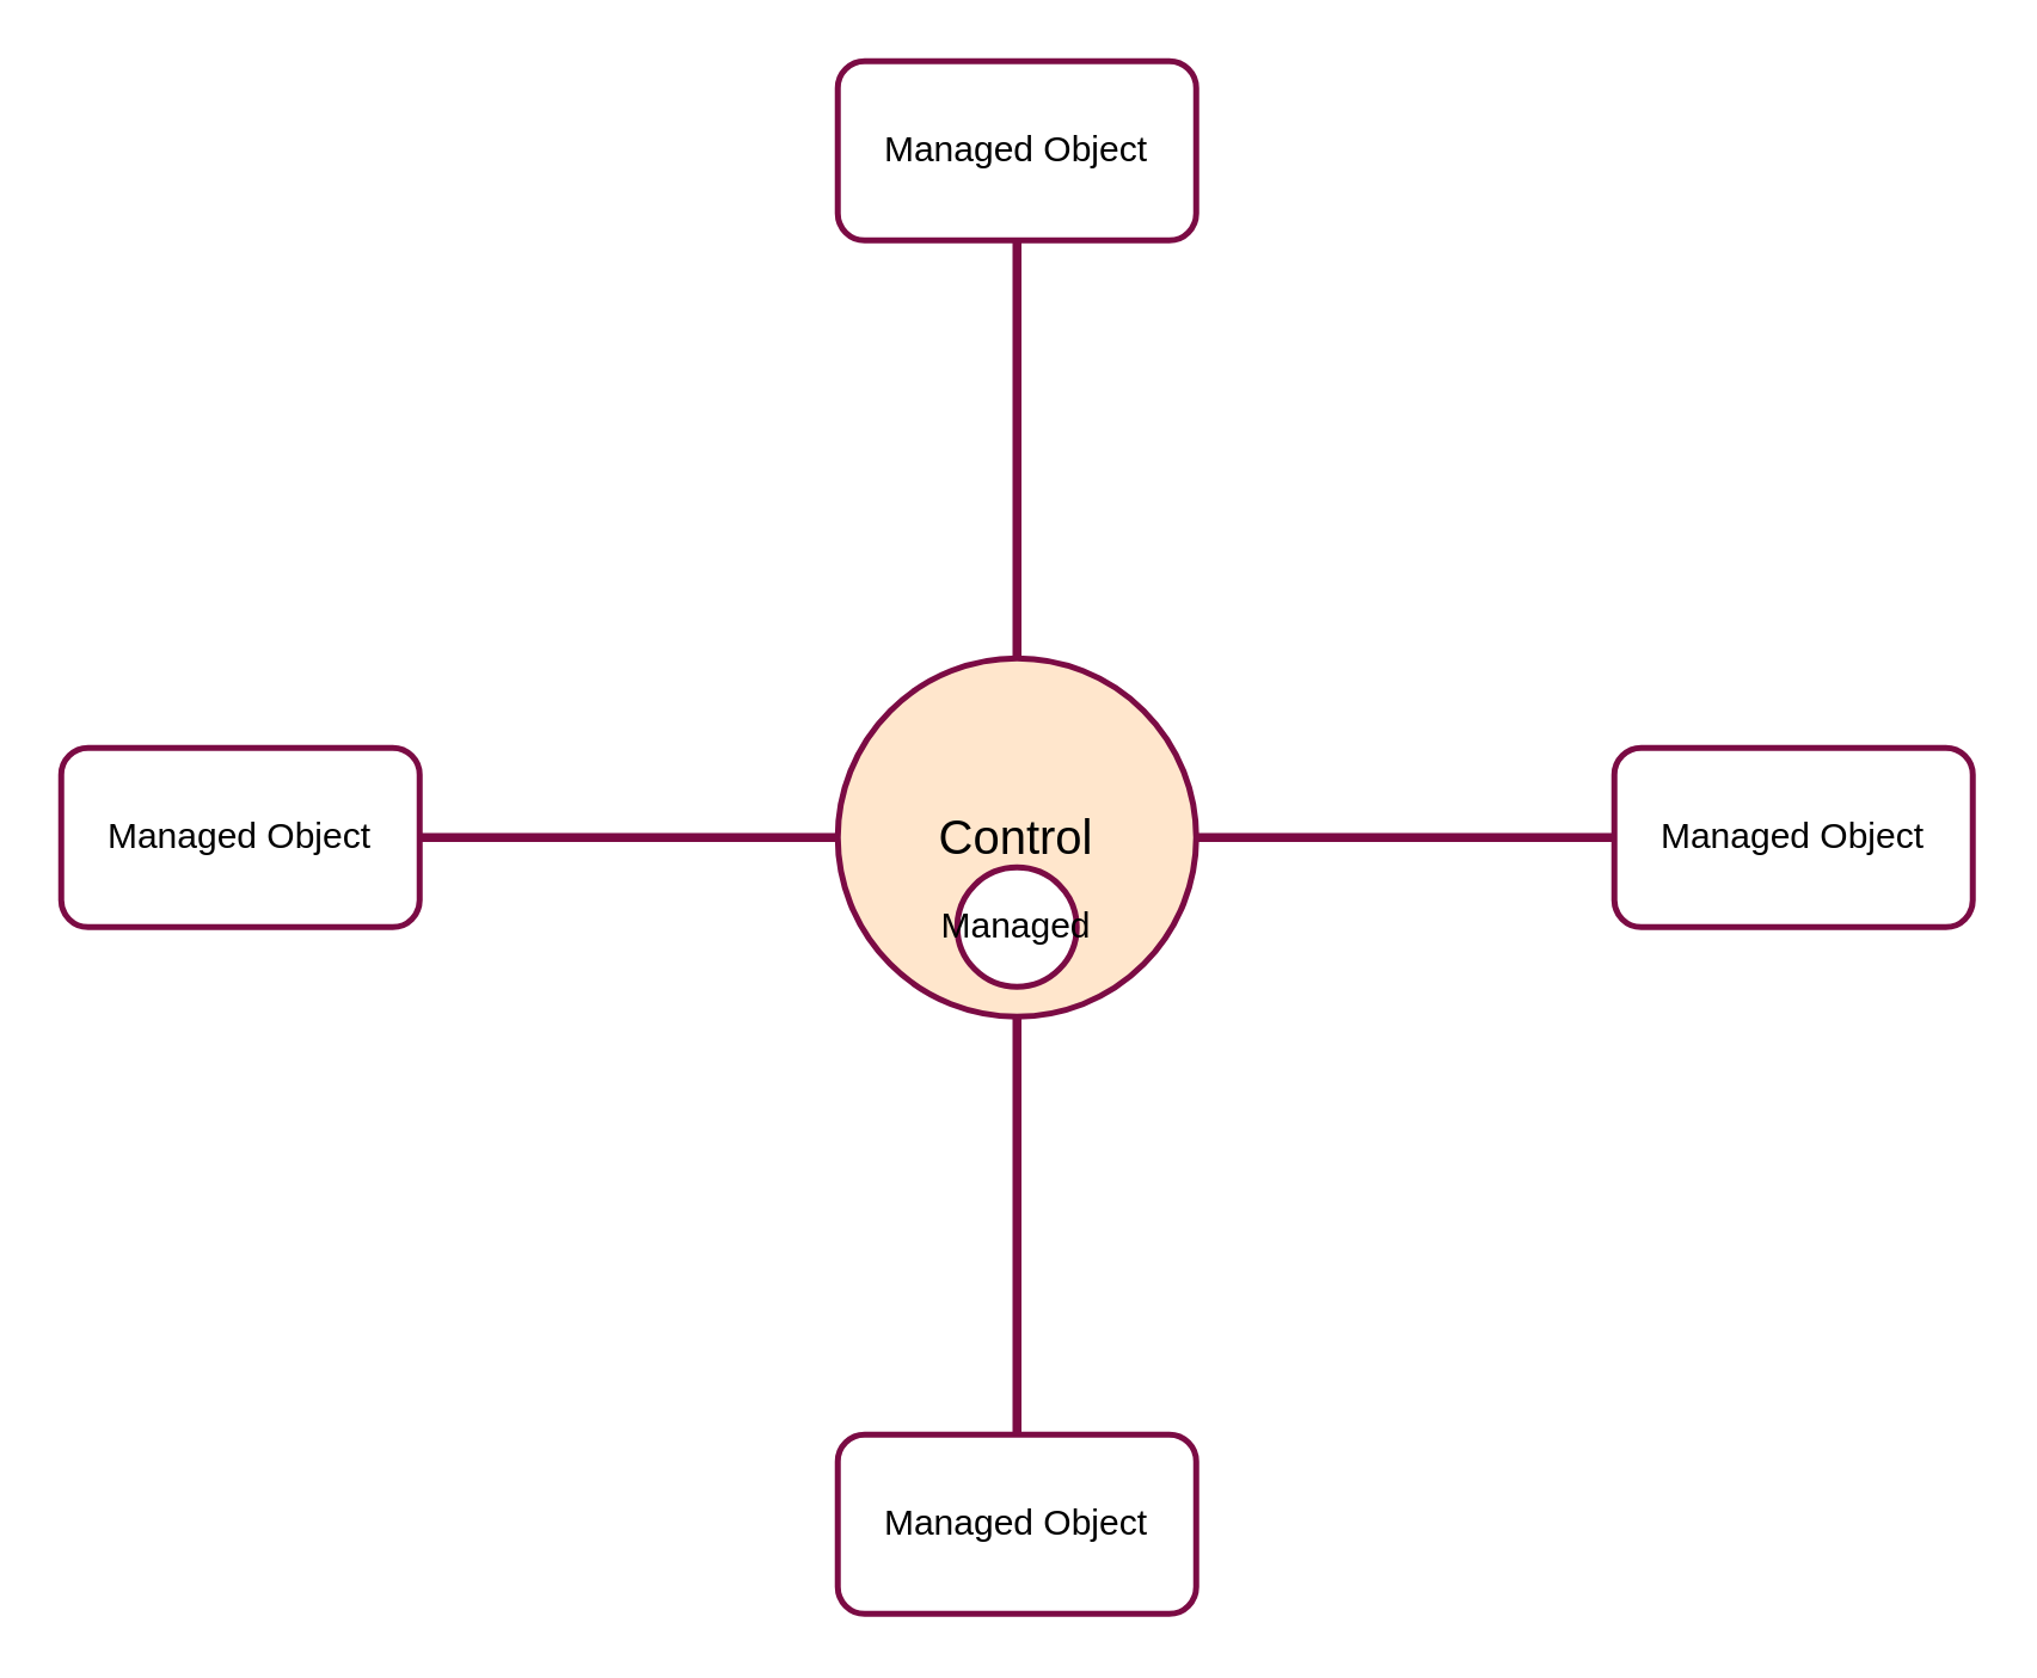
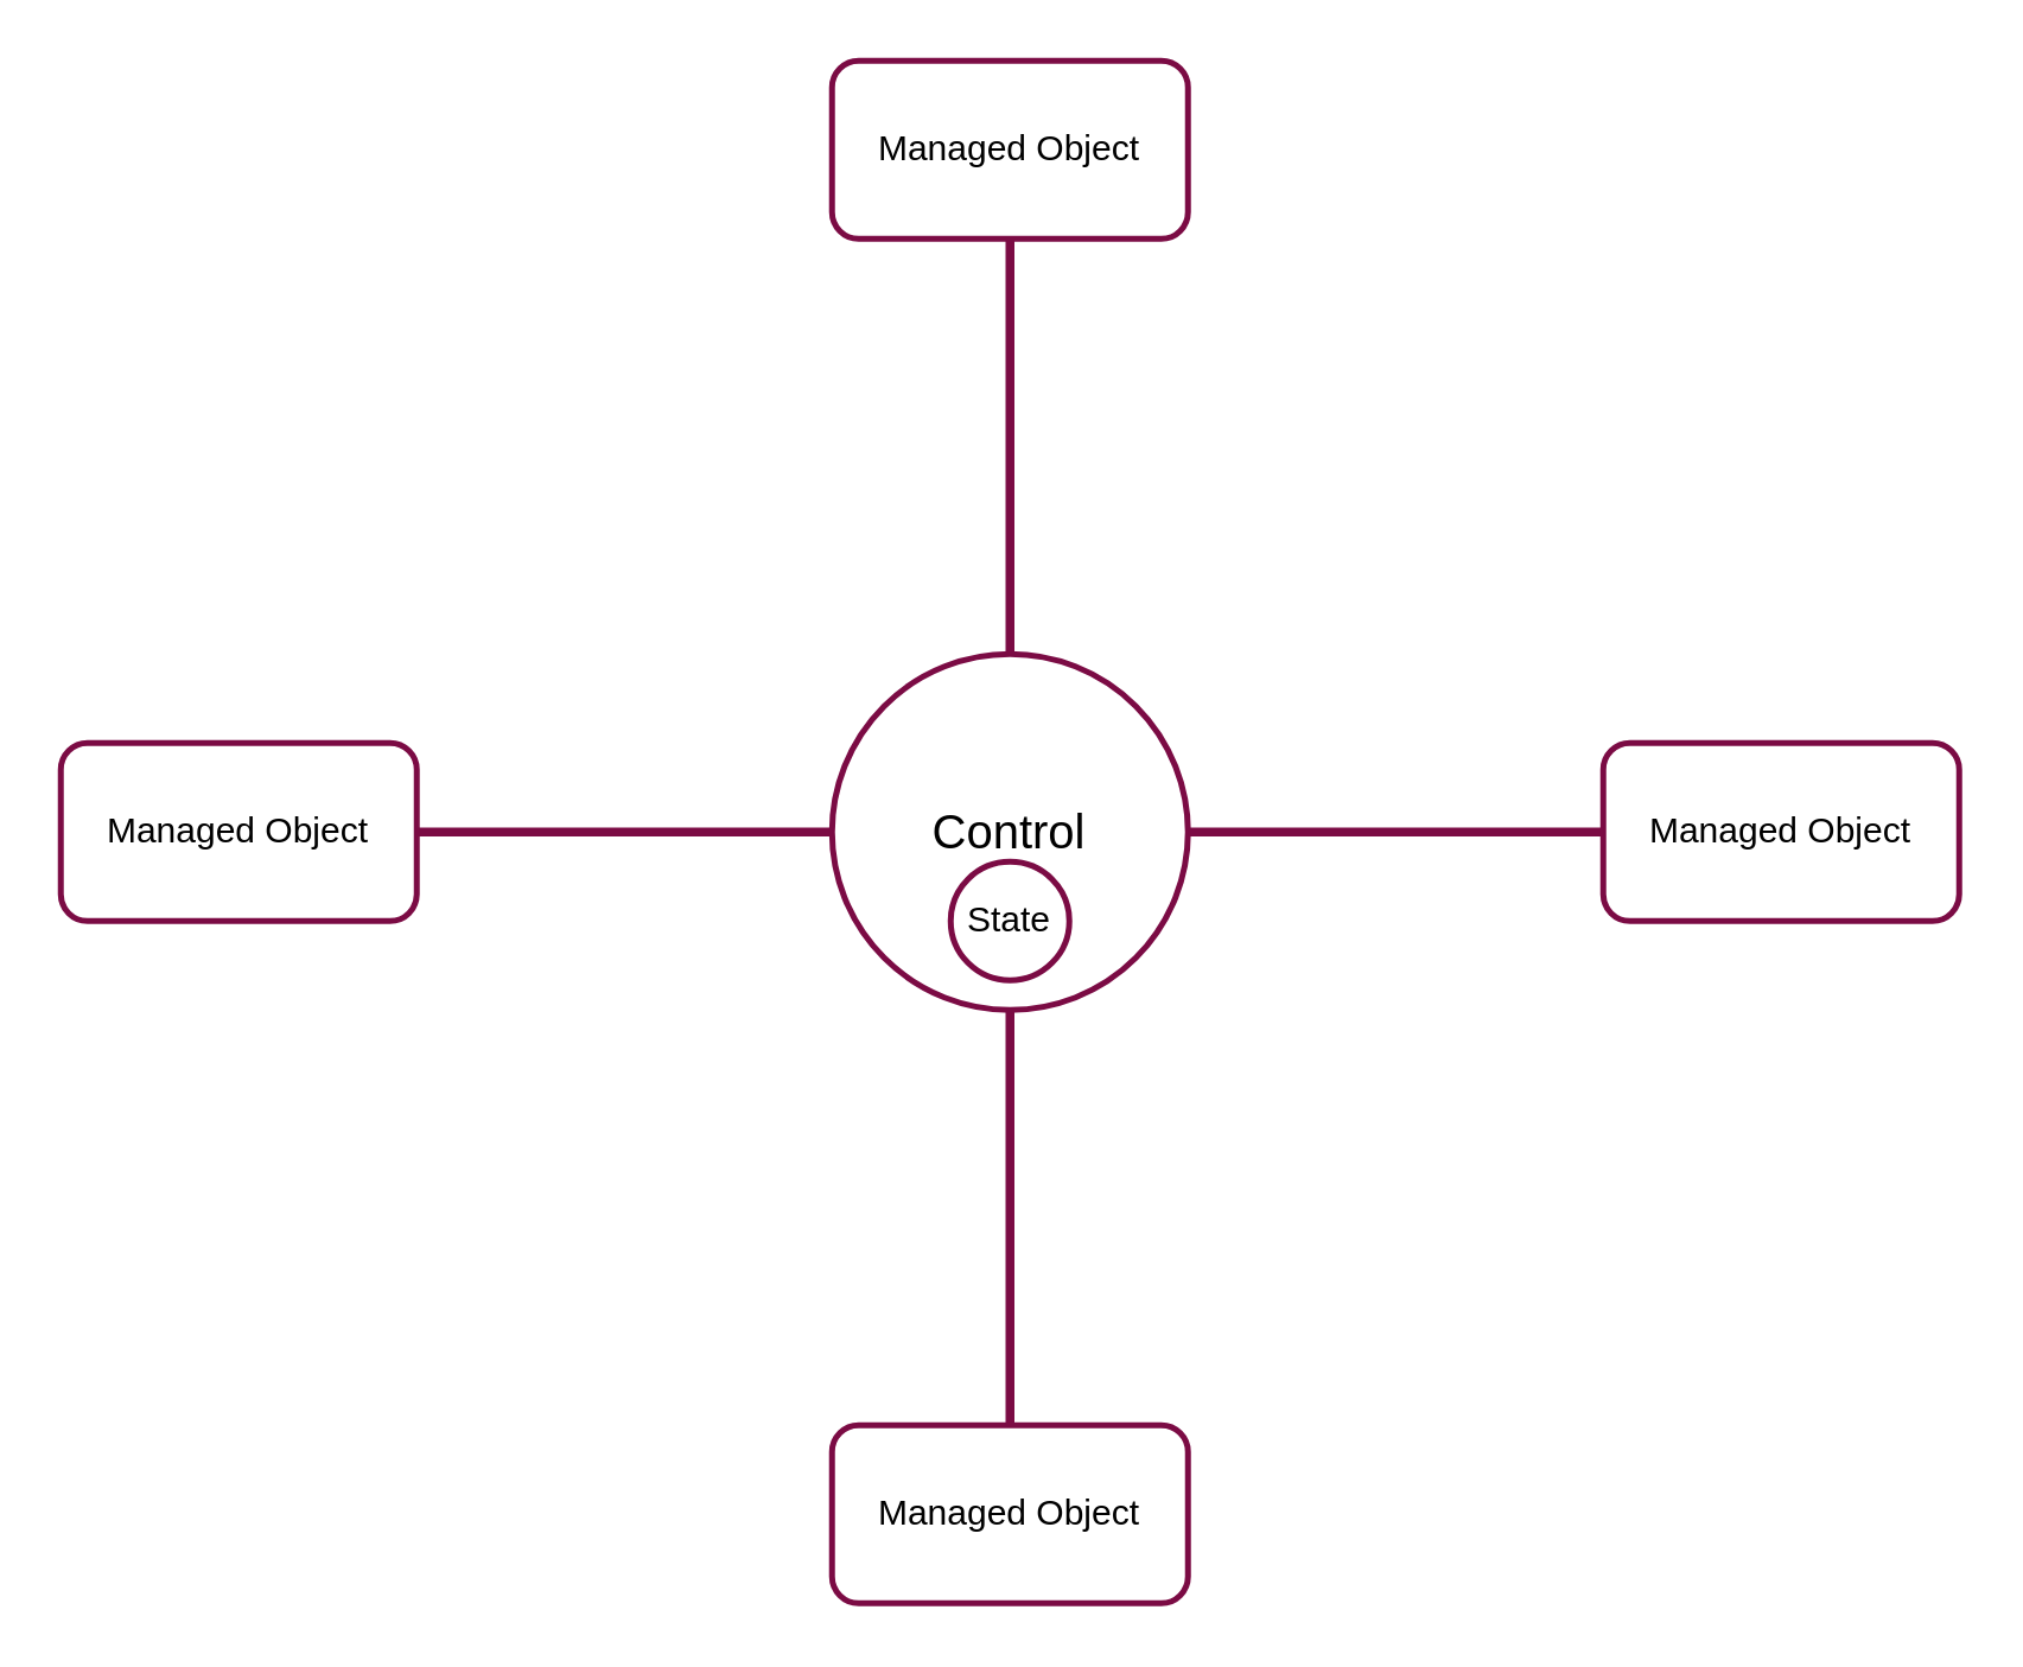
  <mxCell id="0" />
  <mxCell id="1" parent="0" />
- <mxCell id="2" value="Control" style="ellipse;whiteSpace=wrap;html=1;aspect=fixed;fontSize=16;strokeColor=#7B0B44;strokeWidth=2;fillColor=#ffe6cc;" vertex="1" parent="1"><mxGeometry x="280" y="220" width="120" height="120" as="geometry" /></mxCell>
+ <mxCell id="2" value="Control" style="ellipse;whiteSpace=wrap;html=1;aspect=fixed;fontSize=16;strokeColor=#7B0B44;strokeWidth=2;" vertex="1" parent="1"><mxGeometry x="280" y="220" width="120" height="120" as="geometry" /></mxCell>
  <mxCell id="3" value="Managed Object" style="rounded=1;whiteSpace=wrap;html=1;strokeColor=#7B0B44;strokeWidth=2;" vertex="1" parent="1"><mxGeometry x="20" y="250" width="120" height="60" as="geometry" /></mxCell>
  <mxCell id="4" value="Managed Object" style="rounded=1;whiteSpace=wrap;html=1;strokeColor=#7B0B44;strokeWidth=2;" vertex="1" parent="1"><mxGeometry x="280" y="20" width="120" height="60" as="geometry" /></mxCell>
  <mxCell id="5" value="Managed Object" style="rounded=1;whiteSpace=wrap;html=1;strokeColor=#7B0B44;strokeWidth=2;" vertex="1" parent="1"><mxGeometry x="280" y="480" width="120" height="60" as="geometry" /></mxCell>
  <mxCell id="6" value="Managed Object" style="rounded=1;whiteSpace=wrap;html=1;strokeColor=#7B0B44;strokeWidth=2;" vertex="1" parent="1"><mxGeometry x="540" y="250" width="120" height="60" as="geometry" /></mxCell>
  <mxCell id="7" value="" style="endArrow=none;html=1;rounded=0;exitX=1;exitY=0.5;exitDx=0;exitDy=0;entryX=0;entryY=0.5;entryDx=0;entryDy=0;strokeWidth=3;strokeColor=#7B0B44;" edge="1" parent="1" source="3" target="2"><mxGeometry width="50" height="50" relative="1" as="geometry"><mxPoint x="290" y="350" as="sourcePoint" /><mxPoint x="340" y="300" as="targetPoint" /></mxGeometry></mxCell>
  <mxCell id="8" value="" style="endArrow=none;html=1;rounded=0;exitX=0.5;exitY=1;exitDx=0;exitDy=0;entryX=0.5;entryY=0;entryDx=0;entryDy=0;strokeWidth=3;strokeColor=#7B0B44;" edge="1" parent="1" source="4" target="2"><mxGeometry width="50" height="50" relative="1" as="geometry"><mxPoint x="150" y="290" as="sourcePoint" /><mxPoint x="290" y="290" as="targetPoint" /></mxGeometry></mxCell>
  <mxCell id="9" value="" style="endArrow=none;html=1;rounded=0;exitX=0.5;exitY=1;exitDx=0;exitDy=0;entryX=0.5;entryY=0;entryDx=0;entryDy=0;strokeWidth=3;strokeColor=#7B0B44;" edge="1" parent="1" source="2" target="5"><mxGeometry width="50" height="50" relative="1" as="geometry"><mxPoint x="350" y="90" as="sourcePoint" /><mxPoint x="350" y="230" as="targetPoint" /></mxGeometry></mxCell>
  <mxCell id="10" value="" style="endArrow=none;html=1;rounded=0;exitX=1;exitY=0.5;exitDx=0;exitDy=0;entryX=0;entryY=0.5;entryDx=0;entryDy=0;strokeWidth=3;strokeColor=#7B0B44;" edge="1" parent="1" source="2" target="6"><mxGeometry width="50" height="50" relative="1" as="geometry"><mxPoint x="350" y="350" as="sourcePoint" /><mxPoint x="350" y="490" as="targetPoint" /></mxGeometry></mxCell>
- <mxCell id="11" value="Managed" style="ellipse;whiteSpace=wrap;html=1;aspect=fixed;fontSize=12;strokeColor=#7B0B44;strokeWidth=2;" vertex="1" parent="1"><mxGeometry x="320" y="290" width="40" height="40" as="geometry" /></mxCell>
+ <mxCell id="11" value="State" style="ellipse;whiteSpace=wrap;html=1;aspect=fixed;fontSize=12;strokeColor=#7B0B44;strokeWidth=2;" vertex="1" parent="1"><mxGeometry x="320" y="290" width="40" height="40" as="geometry" /></mxCell>
